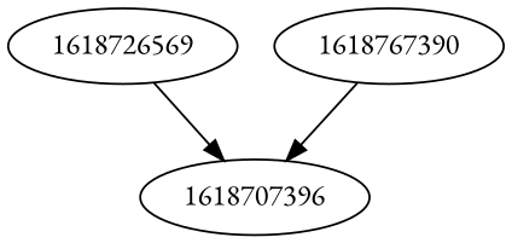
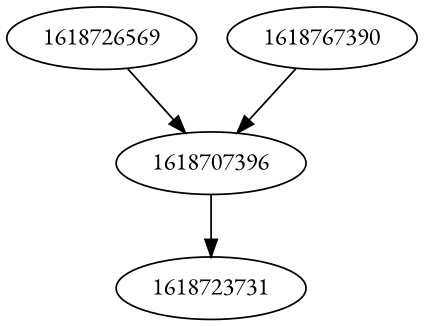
  strict digraph {
    fontname="EB Garamond"
    node [fontname="EB Garamond"]
    edge [fontname="EB Garamond"]
    1618726569
    1618707396
+   1618723731
    1618767390
    1618726569 -> 1618707396
+   1618707396 -> 1618723731
    1618767390 -> 1618707396
  }
